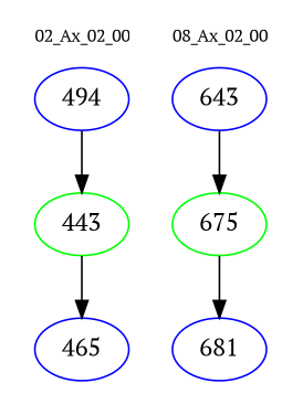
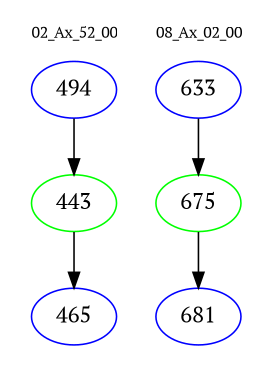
  digraph {
    fontname="PT Serif"
    node [color=blue fontname="PT Serif"]
    edge [color=black fontname="PT Serif"]
    n1 [label=494]
    n2 [color=green label=443]
    n3 [label=465]
-   n4 [label=643]
+   n4 [label=633]
    n5 [color=green label=675]
    n6 [label=681]
    subgraph cluster_1 {
      color=white
      fontsize=10
-     label="02_Ax_02_00"
+     label="02_Ax_52_00"
      n1
      n2
      n3
    }
    subgraph cluster_2 {
      color=white
      fontsize=10
      label="08_Ax_02_00"
      n4
      n5
      n6
    }
    n1 -> n2
    n2 -> n3
    n4 -> n5
    n5 -> n6
  }
